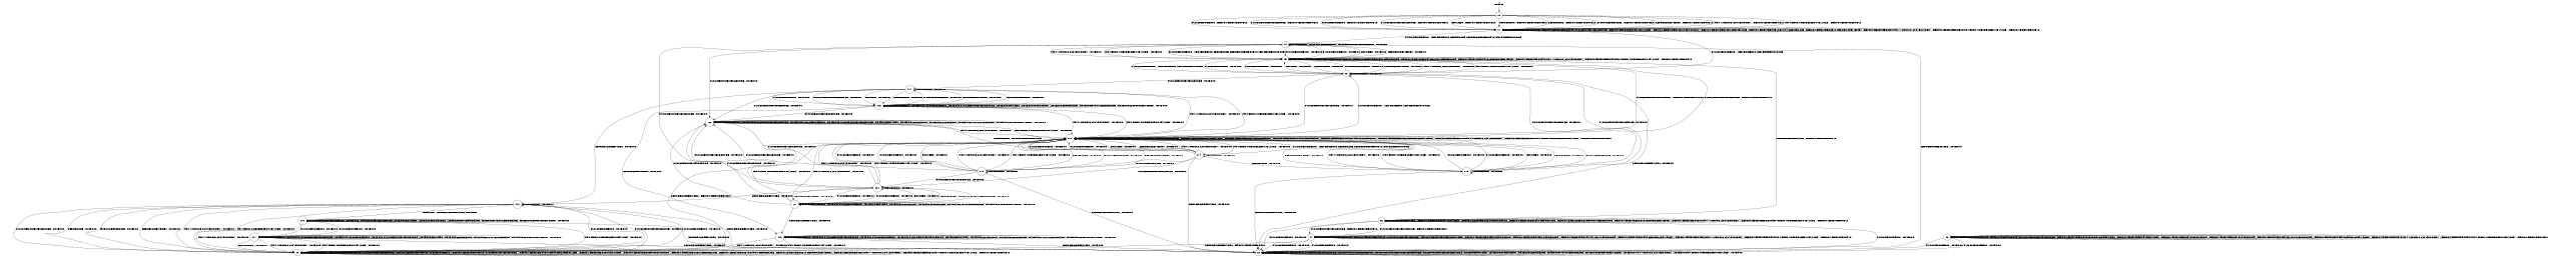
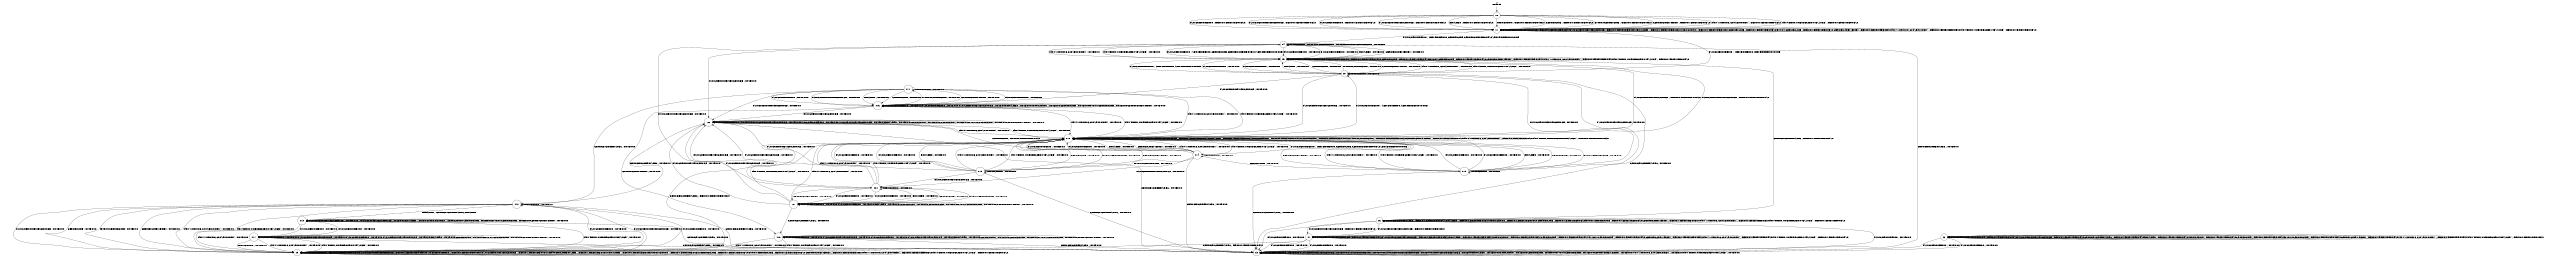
  digraph {
    node [shape=circle]
    n1 [label=s0]
    n2 [label=s1]
    n3 [label=s4]
    n4 [label=s8]
    n5 [label=s2]
    n6 [label=s3]
    n7 [label=s5]
    n8 [label=s20]
    n9 [label=s22]
    n10 [label=s10]
    n11 [label=s71]
    n12 [label=s6]
    n13 [label=s12]
    n14 [label=s21]
    n15 [label=s7]
    n16 [label=s9]
    n17 [label=s14]
    n18 [label=s16]
    n19 [label=s15]
    n20 [label=s19]
    n21 [label=s13]
    n22 [label=s18]
    n23 [label=s17]
    n24 [height=0 label=__start5 shape=none width=0]
    n1 -> n2 [label="RSA_CLIENT_HELLO / HELLO_VERIFY_REQUEST"]
    n1 -> n2 [label="RSA_CLIENT_KEY_EXCHANGE / HELLO_VERIFY_REQUEST"]
    n1 -> n2 [label="PSK_CLIENT_HELLO / HELLO_VERIFY_REQUEST"]
    n1 -> n2 [label="PSK_CLIENT_KEY_EXCHANGE / HELLO_VERIFY_REQUEST"]
    n1 -> n2 [label="FINISHED / HELLO_VERIFY_REQUEST"]
    n1 -> n2 [label="APPLICATION / HELLO_VERIFY_REQUEST"]
    n1 -> n2 [label="CERTIFICATE / HELLO_VERIFY_REQUEST"]
    n1 -> n2 [label="EMPTY_CERTIFICATE / HELLO_VERIFY_REQUEST"]
    n1 -> n2 [label="CERTIFICATE_VERIFY / HELLO_VERIFY_REQUEST"]
    n1 -> n2 [label="Alert(WARNING,CLOSE_NOTIFY) / HELLO_VERIFY_REQUEST"]
    n1 -> n2 [label="Alert(FATAL,UNEXPECTED_MESSAGE) / HELLO_VERIFY_REQUEST"]
    n2 -> n2 [label="RSA_CLIENT_KEY_EXCHANGE / HELLO_VERIFY_REQUEST"]
    n2 -> n2 [label="PSK_CLIENT_KEY_EXCHANGE / HELLO_VERIFY_REQUEST"]
    n2 -> n2 [label="FINISHED / HELLO_VERIFY_REQUEST"]
    n2 -> n2 [label="APPLICATION / HELLO_VERIFY_REQUEST"]
    n2 -> n2 [label="CERTIFICATE / HELLO_VERIFY_REQUEST"]
    n2 -> n2 [label="EMPTY_CERTIFICATE / HELLO_VERIFY_REQUEST"]
    n2 -> n2 [label="CERTIFICATE_VERIFY / HELLO_VERIFY_REQUEST"]
    n2 -> n2 [label="Alert(WARNING,CLOSE_NOTIFY) / HELLO_VERIFY_REQUEST"]
    n2 -> n2 [label="Alert(FATAL,UNEXPECTED_MESSAGE) / HELLO_VERIFY_REQUEST"]
    n2 -> n3 [label="RSA_CLIENT_HELLO / SERVER_HELLO,CERTIFICATE,CERTIFICATE_REQUEST,SERVER_HELLO_DONE"]
    n2 -> n4 [label="PSK_CLIENT_HELLO / SERVER_HELLO,SERVER_HELLO_DONE"]
    n3 -> n3 [label="APPLICATION / TIMEOUT"]
    n3 -> n3 [label="CERTIFICATE / TIMEOUT"]
    n3 -> n3 [label="EMPTY_CERTIFICATE / TIMEOUT"]
    n3 -> n6 [label="CHANGE_CIPHER_SPEC / TIMEOUT"]
    n3 -> n7 [label="RSA_CLIENT_HELLO / TIMEOUT"]
    n3 -> n7 [label="PSK_CLIENT_HELLO / TIMEOUT"]
    n3 -> n7 [label="FINISHED / TIMEOUT"]
    n3 -> n7 [label="CERTIFICATE_VERIFY / TIMEOUT"]
    n3 -> n7 [label="Alert(WARNING,CLOSE_NOTIFY) / TIMEOUT"]
    n3 -> n7 [label="Alert(FATAL,UNEXPECTED_MESSAGE) / TIMEOUT"]
    n3 -> n8 [label="RSA_CLIENT_KEY_EXCHANGE / TIMEOUT"]
    n3 -> n9 [label="PSK_CLIENT_KEY_EXCHANGE / TIMEOUT"]
    n4 -> n4 [label="APPLICATION / TIMEOUT"]
    n4 -> n6 [label="CHANGE_CIPHER_SPEC / TIMEOUT"]
    n4 -> n7 [label="RSA_CLIENT_HELLO / TIMEOUT"]
    n4 -> n7 [label="PSK_CLIENT_HELLO / TIMEOUT"]
    n4 -> n7 [label="FINISHED / TIMEOUT"]
    n4 -> n7 [label="CERTIFICATE / TIMEOUT"]
    n4 -> n7 [label="EMPTY_CERTIFICATE / TIMEOUT"]
    n4 -> n7 [label="CERTIFICATE_VERIFY / TIMEOUT"]
    n4 -> n7 [label="Alert(WARNING,CLOSE_NOTIFY) / TIMEOUT"]
    n4 -> n7 [label="Alert(FATAL,UNEXPECTED_MESSAGE) / TIMEOUT"]
    n4 -> n10 [label="RSA_CLIENT_KEY_EXCHANGE / TIMEOUT"]
-   n4 -> n11 [label="PSK_CLIENT_KEY_EXCHANGE / TIMEOUT"]
+   n4 -> n18 [label="PSK_CLIENT_KEY_EXCHANGE / TIMEOUT"]
    n5 -> n5 [label="RSA_CLIENT_KEY_EXCHANGE / HELLO_VERIFY_REQUEST"]
    n5 -> n5 [label="PSK_CLIENT_KEY_EXCHANGE / HELLO_VERIFY_REQUEST"]
    n5 -> n5 [label="CHANGE_CIPHER_SPEC / HELLO_VERIFY_REQUEST"]
    n5 -> n5 [label="FINISHED / HELLO_VERIFY_REQUEST"]
    n5 -> n5 [label="APPLICATION / HELLO_VERIFY_REQUEST"]
    n5 -> n5 [label="CERTIFICATE / HELLO_VERIFY_REQUEST"]
    n5 -> n5 [label="EMPTY_CERTIFICATE / HELLO_VERIFY_REQUEST"]
    n5 -> n5 [label="CERTIFICATE_VERIFY / HELLO_VERIFY_REQUEST"]
    n5 -> n5 [label="Alert(WARNING,CLOSE_NOTIFY) / HELLO_VERIFY_REQUEST"]
    n5 -> n5 [label="Alert(FATAL,UNEXPECTED_MESSAGE) / HELLO_VERIFY_REQUEST"]
    n5 -> n6 [label="RSA_CLIENT_HELLO / TIMEOUT"]
    n5 -> n6 [label="PSK_CLIENT_HELLO / TIMEOUT"]
    n6 -> n6 [label="RSA_CLIENT_HELLO / TIMEOUT"]
    n6 -> n6 [label="RSA_CLIENT_KEY_EXCHANGE / TIMEOUT"]
    n6 -> n6 [label="PSK_CLIENT_HELLO / TIMEOUT"]
    n6 -> n6 [label="PSK_CLIENT_KEY_EXCHANGE / TIMEOUT"]
    n6 -> n6 [label="CHANGE_CIPHER_SPEC / TIMEOUT"]
    n6 -> n6 [label="FINISHED / TIMEOUT"]
    n6 -> n6 [label="APPLICATION / TIMEOUT"]
    n6 -> n6 [label="CERTIFICATE / TIMEOUT"]
    n6 -> n6 [label="EMPTY_CERTIFICATE / TIMEOUT"]
    n6 -> n6 [label="CERTIFICATE_VERIFY / TIMEOUT"]
    n6 -> n6 [label="Alert(WARNING,CLOSE_NOTIFY) / TIMEOUT"]
    n6 -> n6 [label="Alert(FATAL,UNEXPECTED_MESSAGE) / TIMEOUT"]
    n7 -> n3 [label="RSA_CLIENT_HELLO / SERVER_HELLO,CERTIFICATE,CERTIFICATE_REQUEST,SERVER_HELLO_DONE"]
    n7 -> n4 [label="PSK_CLIENT_HELLO / SERVER_HELLO,SERVER_HELLO_DONE"]
    n7 -> n7 [label="FINISHED / HELLO_VERIFY_REQUEST"]
    n7 -> n7 [label="APPLICATION / HELLO_VERIFY_REQUEST"]
    n7 -> n7 [label="CERTIFICATE / HELLO_VERIFY_REQUEST"]
    n7 -> n7 [label="EMPTY_CERTIFICATE / HELLO_VERIFY_REQUEST"]
    n7 -> n7 [label="CERTIFICATE_VERIFY / HELLO_VERIFY_REQUEST"]
    n7 -> n7 [label="Alert(WARNING,CLOSE_NOTIFY) / HELLO_VERIFY_REQUEST"]
    n7 -> n7 [label="Alert(FATAL,UNEXPECTED_MESSAGE) / HELLO_VERIFY_REQUEST"]
    n7 -> n10 [label="RSA_CLIENT_KEY_EXCHANGE / HELLO_VERIFY_REQUEST"]
    n7 -> n10 [label="PSK_CLIENT_KEY_EXCHANGE / HELLO_VERIFY_REQUEST"]
    n7 -> n12 [label="CHANGE_CIPHER_SPEC / HELLO_VERIFY_REQUEST"]
    n8 -> n8 [label="APPLICATION / TIMEOUT"]
    n8 -> n9 [label="RSA_CLIENT_KEY_EXCHANGE / TIMEOUT"]
    n8 -> n9 [label="PSK_CLIENT_KEY_EXCHANGE / TIMEOUT"]
    n8 -> n10 [label="Alert(WARNING,CLOSE_NOTIFY) / TIMEOUT"]
    n8 -> n10 [label="Alert(FATAL,UNEXPECTED_MESSAGE) / TIMEOUT"]
-   n8 -> n13 [label="CHANGE_CIPHER_SPEC / TIMEOUT"]
+   n9 -> n13 [label="CHANGE_CIPHER_SPEC / TIMEOUT"]
    n8 -> n14 [label="RSA_CLIENT_HELLO / TIMEOUT"]
    n8 -> n14 [label="PSK_CLIENT_HELLO / TIMEOUT"]
    n8 -> n14 [label="FINISHED / TIMEOUT"]
    n8 -> n14 [label="CERTIFICATE / TIMEOUT"]
    n8 -> n14 [label="EMPTY_CERTIFICATE / TIMEOUT"]
    n8 -> n14 [label="CERTIFICATE_VERIFY / TIMEOUT"]
+   n9 -> n6 [label="CHANGE_CIPHER_SPEC / TIMEOUT"]
    n9 -> n9 [label="RSA_CLIENT_HELLO / TIMEOUT"]
    n9 -> n9 [label="RSA_CLIENT_KEY_EXCHANGE / TIMEOUT"]
    n9 -> n9 [label="PSK_CLIENT_HELLO / TIMEOUT"]
    n9 -> n9 [label="PSK_CLIENT_KEY_EXCHANGE / TIMEOUT"]
    n9 -> n9 [label="FINISHED / TIMEOUT"]
    n9 -> n9 [label="APPLICATION / TIMEOUT"]
    n9 -> n9 [label="CERTIFICATE / TIMEOUT"]
    n9 -> n9 [label="EMPTY_CERTIFICATE / TIMEOUT"]
    n9 -> n9 [label="CERTIFICATE_VERIFY / TIMEOUT"]
    n9 -> n10 [label="Alert(WARNING,CLOSE_NOTIFY) / TIMEOUT"]
    n9 -> n10 [label="Alert(FATAL,UNEXPECTED_MESSAGE) / TIMEOUT"]
    n10 -> n4 [label="PSK_CLIENT_HELLO / SERVER_HELLO,SERVER_HELLO_DONE"]
    n10 -> n10 [label="RSA_CLIENT_KEY_EXCHANGE / HELLO_VERIFY_REQUEST"]
    n10 -> n10 [label="PSK_CLIENT_KEY_EXCHANGE / HELLO_VERIFY_REQUEST"]
    n10 -> n10 [label="FINISHED / HELLO_VERIFY_REQUEST"]
    n10 -> n10 [label="APPLICATION / HELLO_VERIFY_REQUEST"]
    n10 -> n10 [label="CERTIFICATE / HELLO_VERIFY_REQUEST"]
    n10 -> n10 [label="EMPTY_CERTIFICATE / HELLO_VERIFY_REQUEST"]
    n10 -> n10 [label="CERTIFICATE_VERIFY / HELLO_VERIFY_REQUEST"]
    n10 -> n10 [label="Alert(WARNING,CLOSE_NOTIFY) / HELLO_VERIFY_REQUEST"]
    n10 -> n10 [label="Alert(FATAL,UNEXPECTED_MESSAGE) / HELLO_VERIFY_REQUEST"]
    n10 -> n16 [label="CHANGE_CIPHER_SPEC / HELLO_VERIFY_REQUEST"]
    n10 -> n17 [label="RSA_CLIENT_HELLO / SERVER_HELLO,CERTIFICATE,CERTIFICATE_REQUEST,SERVER_HELLO_DONE"]
    n11 -> n9 [label="RSA_CLIENT_KEY_EXCHANGE / TIMEOUT"]
    n11 -> n10 [label="Alert(WARNING,CLOSE_NOTIFY) / TIMEOUT"]
    n11 -> n10 [label="Alert(FATAL,UNEXPECTED_MESSAGE) / TIMEOUT"]
    n11 -> n11 [label="APPLICATION / TIMEOUT"]
    n11 -> n13 [label="CHANGE_CIPHER_SPEC / TIMEOUT"]
    n11 -> n18 [label="RSA_CLIENT_HELLO / TIMEOUT"]
    n11 -> n18 [label="PSK_CLIENT_HELLO / TIMEOUT"]
    n11 -> n18 [label="PSK_CLIENT_KEY_EXCHANGE / TIMEOUT"]
    n11 -> n18 [label="FINISHED / TIMEOUT"]
    n11 -> n18 [label="CERTIFICATE / TIMEOUT"]
    n11 -> n18 [label="EMPTY_CERTIFICATE / TIMEOUT"]
    n11 -> n18 [label="CERTIFICATE_VERIFY / TIMEOUT"]
    n12 -> n6 [label="RSA_CLIENT_HELLO / TIMEOUT"]
    n12 -> n6 [label="PSK_CLIENT_HELLO / TIMEOUT"]
    n12 -> n12 [label="CHANGE_CIPHER_SPEC / HELLO_VERIFY_REQUEST"]
    n12 -> n12 [label="FINISHED / HELLO_VERIFY_REQUEST"]
    n12 -> n12 [label="APPLICATION / HELLO_VERIFY_REQUEST"]
    n12 -> n12 [label="CERTIFICATE / HELLO_VERIFY_REQUEST"]
    n12 -> n12 [label="EMPTY_CERTIFICATE / HELLO_VERIFY_REQUEST"]
    n12 -> n12 [label="CERTIFICATE_VERIFY / HELLO_VERIFY_REQUEST"]
    n12 -> n12 [label="Alert(WARNING,CLOSE_NOTIFY) / HELLO_VERIFY_REQUEST"]
    n12 -> n12 [label="Alert(FATAL,UNEXPECTED_MESSAGE) / HELLO_VERIFY_REQUEST"]
    n12 -> n15 [label="RSA_CLIENT_KEY_EXCHANGE / HELLO_VERIFY_REQUEST"]
    n12 -> n15 [label="PSK_CLIENT_KEY_EXCHANGE / HELLO_VERIFY_REQUEST"]
    n13 -> n6 [label="CHANGE_CIPHER_SPEC / TIMEOUT"]
    n13 -> n13 [label="APPLICATION / TIMEOUT"]
    n13 -> n16 [label="RSA_CLIENT_HELLO / TIMEOUT"]
    n13 -> n16 [label="RSA_CLIENT_KEY_EXCHANGE / TIMEOUT"]
    n13 -> n16 [label="PSK_CLIENT_HELLO / TIMEOUT"]
    n13 -> n16 [label="PSK_CLIENT_KEY_EXCHANGE / TIMEOUT"]
    n13 -> n16 [label="CERTIFICATE / TIMEOUT"]
    n13 -> n16 [label="EMPTY_CERTIFICATE / TIMEOUT"]
    n13 -> n16 [label="CERTIFICATE_VERIFY / TIMEOUT"]
    n13 -> n16 [label="Alert(WARNING,CLOSE_NOTIFY) / TIMEOUT"]
    n13 -> n16 [label="Alert(FATAL,UNEXPECTED_MESSAGE) / TIMEOUT"]
    n13 -> n21 [label="FINISHED / CHANGE_CIPHER_SPEC,FINISHED"]
    n14 -> n9 [label="RSA_CLIENT_KEY_EXCHANGE / TIMEOUT"]
    n14 -> n9 [label="PSK_CLIENT_KEY_EXCHANGE / TIMEOUT"]
    n14 -> n10 [label="Alert(WARNING,CLOSE_NOTIFY) / TIMEOUT"]
    n14 -> n10 [label="Alert(FATAL,UNEXPECTED_MESSAGE) / TIMEOUT"]
    n14 -> n14 [label="RSA_CLIENT_HELLO / TIMEOUT"]
    n14 -> n14 [label="PSK_CLIENT_HELLO / TIMEOUT"]
    n14 -> n14 [label="FINISHED / TIMEOUT"]
    n14 -> n14 [label="APPLICATION / TIMEOUT"]
    n14 -> n14 [label="CERTIFICATE / TIMEOUT"]
    n14 -> n14 [label="EMPTY_CERTIFICATE / TIMEOUT"]
    n14 -> n14 [label="CERTIFICATE_VERIFY / TIMEOUT"]
    n14 -> n22 [label="CHANGE_CIPHER_SPEC / TIMEOUT"]
    n15 -> n6 [label="RSA_CLIENT_HELLO / TIMEOUT"]
    n15 -> n6 [label="PSK_CLIENT_HELLO / TIMEOUT"]
    n15 -> n15 [label="RSA_CLIENT_KEY_EXCHANGE / HELLO_VERIFY_REQUEST"]
    n15 -> n15 [label="PSK_CLIENT_KEY_EXCHANGE / HELLO_VERIFY_REQUEST"]
    n15 -> n15 [label="FINISHED / HELLO_VERIFY_REQUEST"]
    n15 -> n15 [label="APPLICATION / HELLO_VERIFY_REQUEST"]
    n15 -> n15 [label="CERTIFICATE / HELLO_VERIFY_REQUEST"]
    n15 -> n15 [label="EMPTY_CERTIFICATE / HELLO_VERIFY_REQUEST"]
    n15 -> n15 [label="CERTIFICATE_VERIFY / HELLO_VERIFY_REQUEST"]
    n15 -> n15 [label="Alert(WARNING,CLOSE_NOTIFY) / HELLO_VERIFY_REQUEST"]
    n15 -> n15 [label="Alert(FATAL,UNEXPECTED_MESSAGE) / HELLO_VERIFY_REQUEST"]
    n15 -> n16 [label="CHANGE_CIPHER_SPEC / HELLO_VERIFY_REQUEST"]
    n16 -> n16 [label="RSA_CLIENT_HELLO / HELLO_VERIFY_REQUEST"]
    n16 -> n16 [label="RSA_CLIENT_KEY_EXCHANGE / HELLO_VERIFY_REQUEST"]
    n16 -> n16 [label="PSK_CLIENT_HELLO / HELLO_VERIFY_REQUEST"]
    n16 -> n16 [label="PSK_CLIENT_KEY_EXCHANGE / HELLO_VERIFY_REQUEST"]
    n16 -> n16 [label="CHANGE_CIPHER_SPEC / HELLO_VERIFY_REQUEST"]
    n16 -> n16 [label="FINISHED / HELLO_VERIFY_REQUEST"]
    n16 -> n16 [label="APPLICATION / HELLO_VERIFY_REQUEST"]
    n16 -> n16 [label="CERTIFICATE / HELLO_VERIFY_REQUEST"]
    n16 -> n16 [label="EMPTY_CERTIFICATE / HELLO_VERIFY_REQUEST"]
    n16 -> n16 [label="CERTIFICATE_VERIFY / HELLO_VERIFY_REQUEST"]
    n16 -> n16 [label="Alert(WARNING,CLOSE_NOTIFY) / HELLO_VERIFY_REQUEST"]
    n16 -> n16 [label="Alert(FATAL,UNEXPECTED_MESSAGE) / HELLO_VERIFY_REQUEST"]
    n17 -> n6 [label="CHANGE_CIPHER_SPEC / TIMEOUT"]
    n17 -> n8 [label="RSA_CLIENT_KEY_EXCHANGE / TIMEOUT"]
    n17 -> n9 [label="CERTIFICATE / HELLO_VERIFY_REQUEST"]
    n17 -> n10 [label="RSA_CLIENT_HELLO / TIMEOUT"]
    n17 -> n10 [label="PSK_CLIENT_HELLO / TIMEOUT"]
    n17 -> n10 [label="FINISHED / TIMEOUT"]
    n17 -> n10 [label="CERTIFICATE_VERIFY / TIMEOUT"]
    n17 -> n10 [label="Alert(WARNING,CLOSE_NOTIFY) / TIMEOUT"]
    n17 -> n10 [label="Alert(FATAL,UNEXPECTED_MESSAGE) / TIMEOUT"]
    n17 -> n17 [label="APPLICATION / TIMEOUT"]
    n17 -> n19 [label="EMPTY_CERTIFICATE / TIMEOUT"]
    n17 -> n20 [label="CERTIFICATE / TIMEOUT"]
    n18 -> n9 [label="RSA_CLIENT_KEY_EXCHANGE / TIMEOUT"]
    n18 -> n10 [label="Alert(WARNING,CLOSE_NOTIFY) / TIMEOUT"]
    n18 -> n10 [label="Alert(FATAL,UNEXPECTED_MESSAGE) / TIMEOUT"]
    n18 -> n18 [label="RSA_CLIENT_HELLO / TIMEOUT"]
    n18 -> n18 [label="PSK_CLIENT_HELLO / TIMEOUT"]
    n18 -> n18 [label="PSK_CLIENT_KEY_EXCHANGE / TIMEOUT"]
    n18 -> n18 [label="FINISHED / TIMEOUT"]
    n18 -> n18 [label="APPLICATION / TIMEOUT"]
    n18 -> n18 [label="CERTIFICATE / TIMEOUT"]
    n18 -> n18 [label="EMPTY_CERTIFICATE / TIMEOUT"]
    n18 -> n18 [label="CERTIFICATE_VERIFY / TIMEOUT"]
    n18 -> n22 [label="CERTIFICATE_VERIFY / TIMEOUT"]
    n19 -> n6 [label="CHANGE_CIPHER_SPEC / TIMEOUT"]
    n19 -> n8 [label="RSA_CLIENT_KEY_EXCHANGE / TIMEOUT"]
    n19 -> n9 [label="PSK_CLIENT_KEY_EXCHANGE / TIMEOUT"]
    n19 -> n10 [label="RSA_CLIENT_HELLO / TIMEOUT"]
    n19 -> n10 [label="PSK_CLIENT_HELLO / TIMEOUT"]
    n19 -> n10 [label="FINISHED / TIMEOUT"]
    n19 -> n10 [label="CERTIFICATE / TIMEOUT"]
    n19 -> n10 [label="EMPTY_CERTIFICATE / TIMEOUT"]
    n19 -> n10 [label="CERTIFICATE_VERIFY / TIMEOUT"]
    n19 -> n10 [label="Alert(WARNING,CLOSE_NOTIFY) / TIMEOUT"]
    n19 -> n10 [label="Alert(FATAL,UNEXPECTED_MESSAGE) / TIMEOUT"]
    n19 -> n19 [label="APPLICATION / TIMEOUT"]
    n20 -> n4 [label="RSA_CLIENT_KEY_EXCHANGE / TIMEOUT"]
    n20 -> n4 [label="PSK_CLIENT_KEY_EXCHANGE / TIMEOUT"]
    n20 -> n6 [label="CHANGE_CIPHER_SPEC / TIMEOUT"]
    n20 -> n10 [label="RSA_CLIENT_HELLO / TIMEOUT"]
    n20 -> n10 [label="PSK_CLIENT_HELLO / TIMEOUT"]
    n20 -> n10 [label="FINISHED / TIMEOUT"]
    n20 -> n10 [label="CERTIFICATE / TIMEOUT"]
    n20 -> n10 [label="EMPTY_CERTIFICATE / TIMEOUT"]
    n20 -> n10 [label="CERTIFICATE_VERIFY / TIMEOUT"]
    n20 -> n10 [label="Alert(WARNING,CLOSE_NOTIFY) / TIMEOUT"]
    n20 -> n10 [label="Alert(FATAL,UNEXPECTED_MESSAGE) / TIMEOUT"]
    n20 -> n20 [label="APPLICATION / TIMEOUT"]
    n21 -> n6 [label="CHANGE_CIPHER_SPEC / TIMEOUT"]
    n21 -> n16 [label="Alert(WARNING,CLOSE_NOTIFY) / TIMEOUT"]
    n21 -> n16 [label="Alert(FATAL,UNEXPECTED_MESSAGE) / TIMEOUT"]
    n21 -> n21 [label="RSA_CLIENT_KEY_EXCHANGE / TIMEOUT"]
    n21 -> n21 [label="PSK_CLIENT_KEY_EXCHANGE / TIMEOUT"]
    n21 -> n21 [label="FINISHED / TIMEOUT"]
    n21 -> n21 [label="APPLICATION / APPLICATION"]
    n21 -> n21 [label="CERTIFICATE / TIMEOUT"]
    n21 -> n21 [label="EMPTY_CERTIFICATE / TIMEOUT"]
    n21 -> n21 [label="CERTIFICATE_VERIFY / TIMEOUT"]
    n21 -> n23 [label="RSA_CLIENT_HELLO / TIMEOUT"]
    n21 -> n23 [label="PSK_CLIENT_HELLO / TIMEOUT"]
    n22 -> n6 [label="CHANGE_CIPHER_SPEC / TIMEOUT"]
    n22 -> n16 [label="Alert(WARNING,CLOSE_NOTIFY) / TIMEOUT"]
    n22 -> n16 [label="Alert(FATAL,UNEXPECTED_MESSAGE) / TIMEOUT"]
    n22 -> n22 [label="RSA_CLIENT_HELLO / TIMEOUT"]
    n22 -> n22 [label="RSA_CLIENT_KEY_EXCHANGE / TIMEOUT"]
    n22 -> n22 [label="PSK_CLIENT_HELLO / TIMEOUT"]
    n22 -> n22 [label="PSK_CLIENT_KEY_EXCHANGE / TIMEOUT"]
    n22 -> n22 [label="FINISHED / TIMEOUT"]
    n22 -> n22 [label="APPLICATION / TIMEOUT"]
    n22 -> n22 [label="CERTIFICATE / TIMEOUT"]
    n22 -> n22 [label="EMPTY_CERTIFICATE / TIMEOUT"]
    n22 -> n22 [label="CERTIFICATE_VERIFY / TIMEOUT"]
    n23 -> n6 [label="CHANGE_CIPHER_SPEC / TIMEOUT"]
    n23 -> n16 [label="APPLICATION / TIMEOUT"]
    n23 -> n16 [label="Alert(WARNING,CLOSE_NOTIFY) / TIMEOUT"]
    n23 -> n16 [label="Alert(FATAL,UNEXPECTED_MESSAGE) / TIMEOUT"]
    n23 -> n23 [label="RSA_CLIENT_HELLO / TIMEOUT"]
    n23 -> n23 [label="RSA_CLIENT_KEY_EXCHANGE / TIMEOUT"]
    n23 -> n23 [label="PSK_CLIENT_HELLO / TIMEOUT"]
    n23 -> n23 [label="PSK_CLIENT_KEY_EXCHANGE / TIMEOUT"]
    n23 -> n23 [label="FINISHED / TIMEOUT"]
    n23 -> n23 [label="CERTIFICATE / TIMEOUT"]
    n23 -> n23 [label="EMPTY_CERTIFICATE / TIMEOUT"]
    n23 -> n23 [label="CERTIFICATE_VERIFY / TIMEOUT"]
    n24 -> n1
  }
